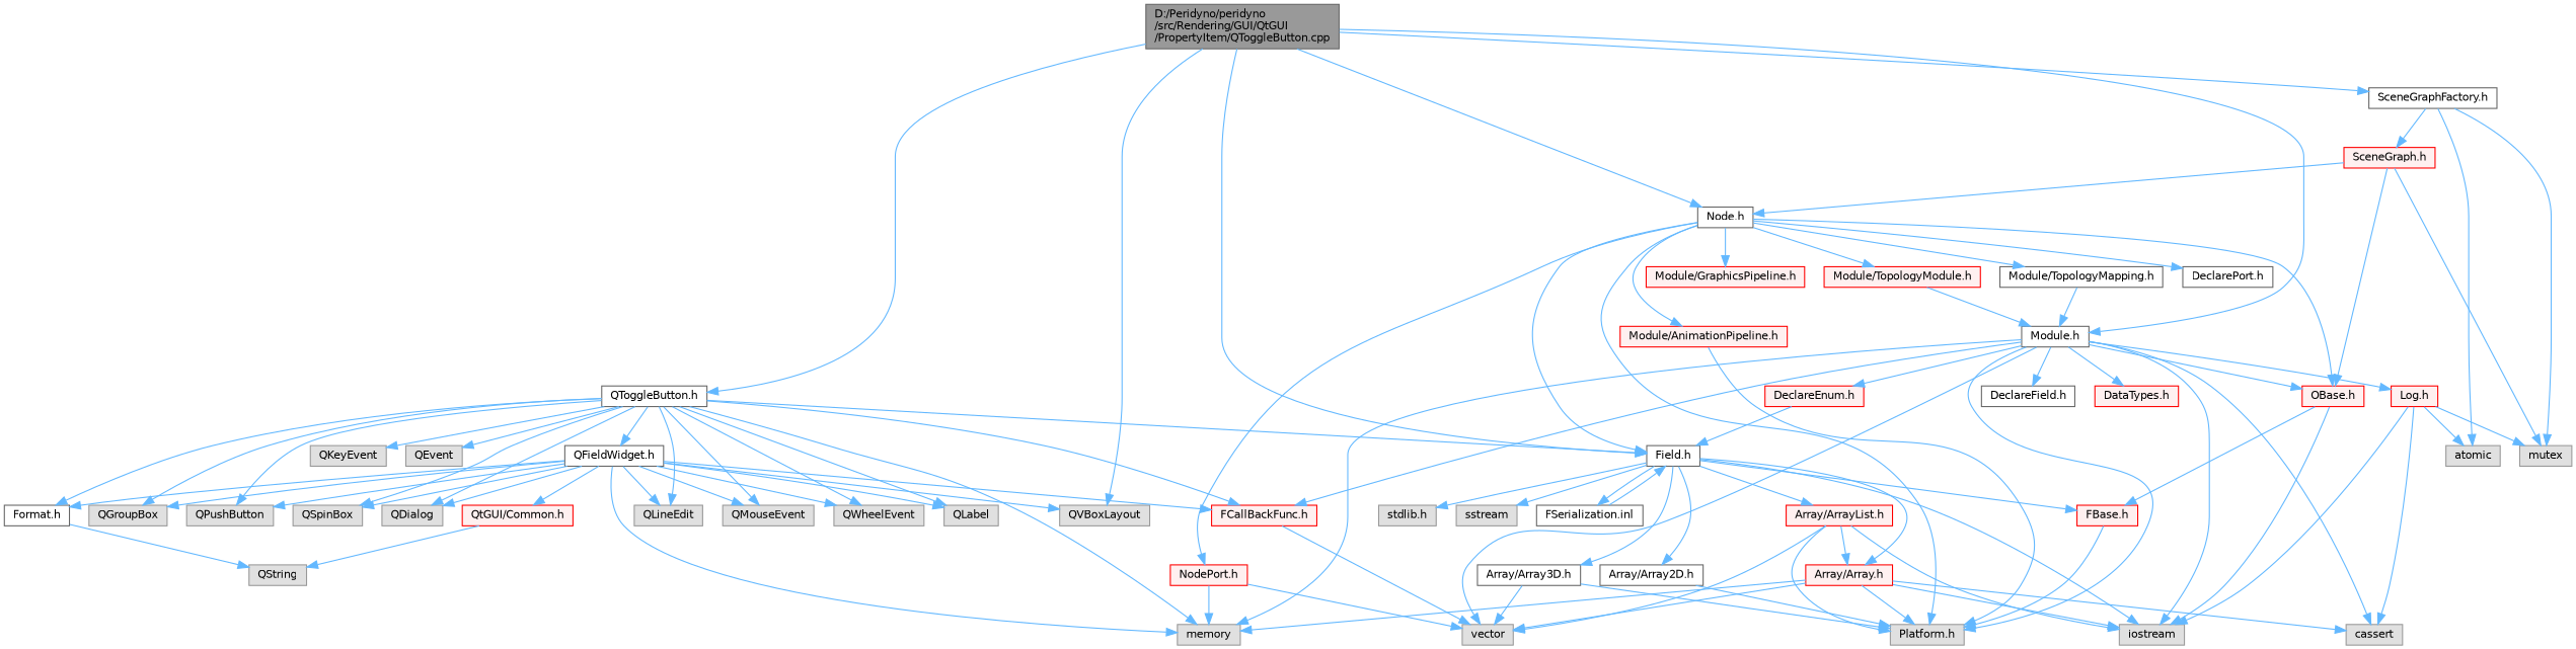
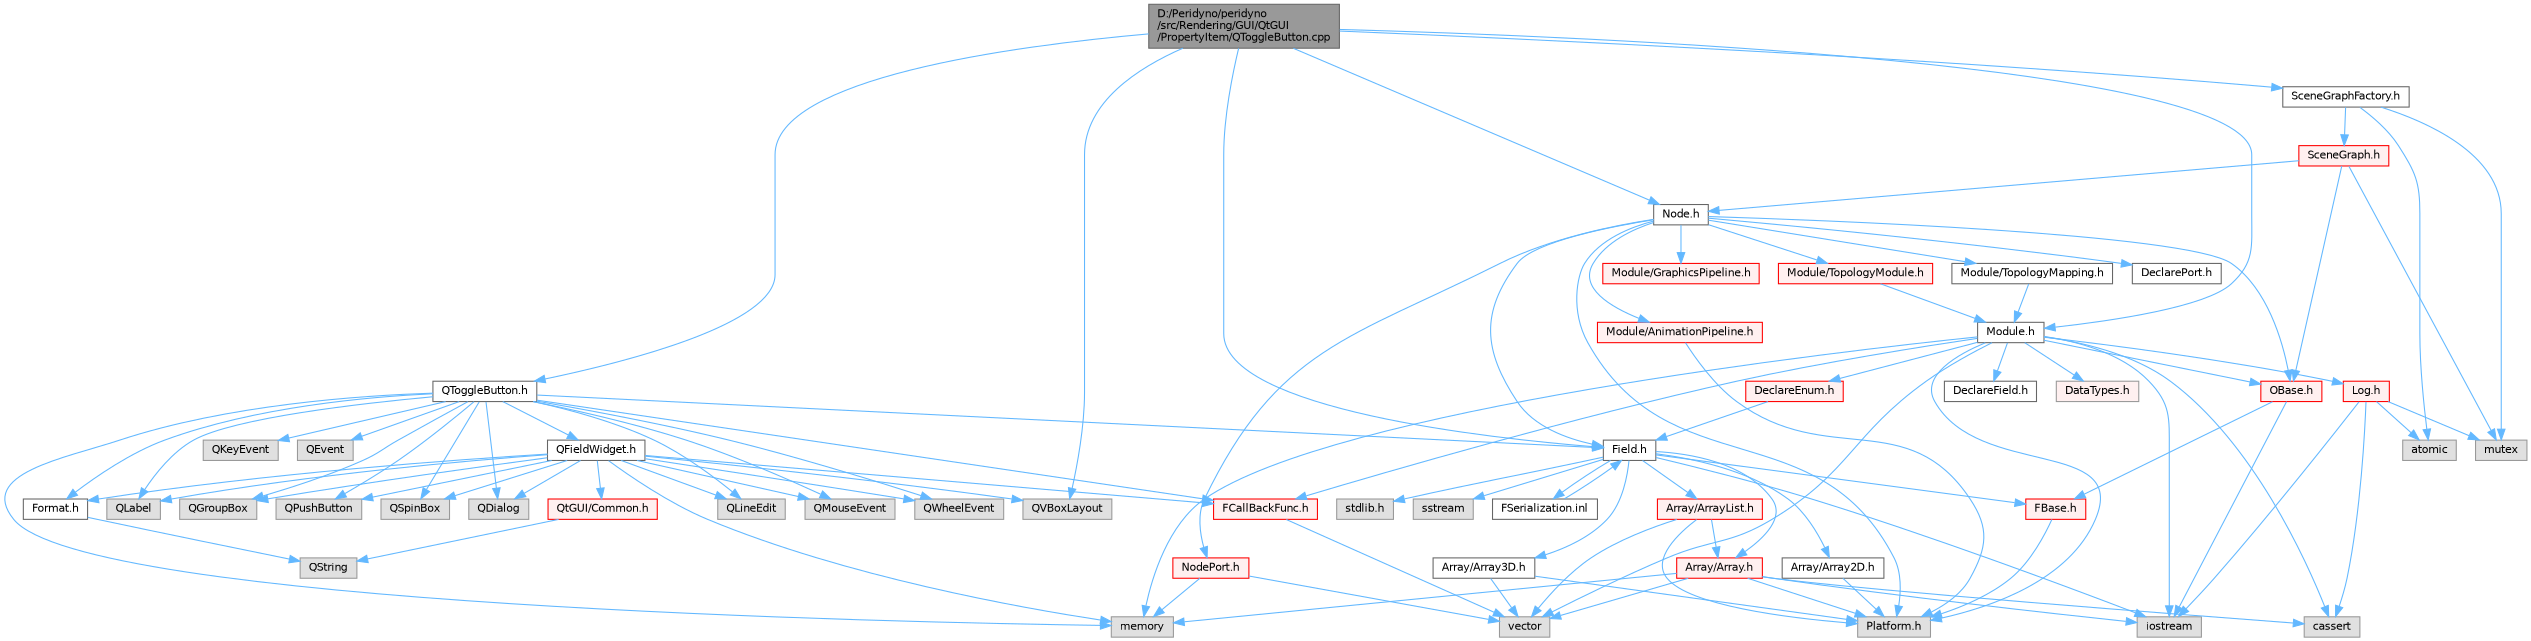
  digraph {
    node [color=grey60 fillcolor="#E0E0E0" fontname=Helvetica fontsize=10 shape=box style=filled]
    edge [color=steelblue1 fontname=Helvetica fontsize=10 labelfontname=Helvetica labelfontsize=10 style=solid]
    n1 [color=gray40 fillcolor=grey60 fontcolor=black height=0.2 label="D:/Peridyno/peridyno\l/src/Rendering/GUI/QtGUI\l/PropertyItem/QToggleButton.cpp" width=0.4]
    n2 [color=grey40 fillcolor=white height=0.2 label="QToggleButton.h" width=0.4]
    n3 [height=0.2 label=QVBoxLayout width=0.4]
    n4 [color=grey40 fillcolor=white height=0.2 label="Field.h" width=0.4]
    n5 [color=grey40 fillcolor=white height=0.2 label="Module.h" width=0.4]
    n6 [color=grey40 fillcolor=white height=0.2 label="Node.h" width=0.4]
    n7 [color=grey40 fillcolor=white height=0.2 label="SceneGraphFactory.h" width=0.4]
    n8 [height=0.2 label=QGroupBox width=0.4]
    n9 [height=0.2 label=QPushButton width=0.4]
    n10 [height=0.2 label=QSpinBox width=0.4]
    n11 [height=0.2 label=QDialog width=0.4]
    n12 [height=0.2 label=QLineEdit width=0.4]
    n13 [height=0.2 label=QMouseEvent width=0.4]
    n14 [height=0.2 label=QWheelEvent width=0.4]
    n15 [height=0.2 label=QLabel width=0.4]
    n16 [color=grey40 fillcolor=white height=0.2 label="QFieldWidget.h" width=0.4]
    n17 [color=grey40 fillcolor=white height=0.2 label="Format.h" width=0.4]
    n18 [color=red fillcolor="#FFF0F0" height=0.2 label="FCallBackFunc.h" width=0.4]
    n19 [height=0.2 label=memory width=0.4]
    n20 [height=0.2 label=QKeyEvent width=0.4]
    n21 [height=0.2 label=QEvent width=0.4]
    n22 [height=0.2 label=iostream width=0.4]
    n23 [height=0.2 label="stdlib.h" width=0.4]
    n24 [height=0.2 label=sstream width=0.4]
    n25 [color=red fillcolor="#FFF0F0" height=0.2 label="FBase.h" width=0.4]
    n26 [color=red fillcolor="#FFF0F0" height=0.2 label="Array/Array.h" width=0.4]
    n27 [color=grey40 fillcolor=white height=0.2 label="Array/Array2D.h" width=0.4]
    n28 [color=grey40 fillcolor=white height=0.2 label="Array/Array3D.h" width=0.4]
    n29 [color=red fillcolor="#FFF0F0" height=0.2 label="Array/ArrayList.h" width=0.4]
    n30 [color=grey40 fillcolor=white height=0.2 label="FSerialization.inl" width=0.4]
    n31 [height=0.2 label=vector width=0.4]
    n32 [height=0.2 label="Platform.h" width=0.4]
    n33 [height=0.2 label=cassert width=0.4]
    n34 [color=red fillcolor="#FFF0F0" height=0.2 label="OBase.h" width=0.4]
    n35 [color=red fillcolor="#FFF0F0" height=0.2 label="Log.h" width=0.4]
-   n36 [color=red fillcolor="#FFF0F0" height=0.2 label="DataTypes.h" width=0.4]
+   n36 [fillcolor="#FFF0F0" height=0.2 label="DataTypes.h" width=0.4]
    n37 [color=red fillcolor="#FFF0F0" height=0.2 label="DeclareEnum.h" width=0.4]
    n38 [color=grey40 fillcolor=white height=0.2 label="DeclareField.h" width=0.4]
    n39 [color=grey40 fillcolor=white height=0.2 label="DeclarePort.h" width=0.4]
    n40 [color=red fillcolor="#FFF0F0" height=0.2 label="NodePort.h" width=0.4]
    n41 [color=red fillcolor="#FFF0F0" height=0.2 label="Module/TopologyModule.h" width=0.4]
    n42 [color=grey40 fillcolor=white height=0.2 label="Module/TopologyMapping.h" width=0.4]
    n43 [color=red fillcolor="#FFF0F0" height=0.2 label="Module/AnimationPipeline.h" width=0.4]
    n44 [color=red fillcolor="#FFF0F0" height=0.2 label="Module/GraphicsPipeline.h" width=0.4]
    n45 [height=0.2 label=mutex width=0.4]
    n46 [height=0.2 label=atomic width=0.4]
    n47 [color=red fillcolor="#FFF0F0" height=0.2 label="SceneGraph.h" width=0.4]
    n48 [color=red fillcolor="#FFF0F0" height=0.2 label="QtGUI/Common.h" width=0.4]
    n49 [height=0.2 label=QString width=0.4]
    n1 -> n2
    n1 -> n3
    n1 -> n4
    n1 -> n5
    n1 -> n6
    n1 -> n7
    n2 -> n4
    n2 -> n8
    n2 -> n9
    n2 -> n10
    n2 -> n11
    n2 -> n12
    n2 -> n13
    n2 -> n14
    n2 -> n15
    n2 -> n16
    n2 -> n17
    n2 -> n18
    n2 -> n19
    n2 -> n20
    n2 -> n21
    n4 -> n22
    n4 -> n23
    n4 -> n24
    n4 -> n25
    n4 -> n26
    n4 -> n27
    n4 -> n28
    n4 -> n29
    n4 -> n30
    n5 -> n18
    n5 -> n19
    n5 -> n22
    n5 -> n31
    n5 -> n32
    n5 -> n33
    n5 -> n34
    n5 -> n35
    n5 -> n36
    n5 -> n37
    n5 -> n38
    n6 -> n4
    n6 -> n32
    n6 -> n34
    n6 -> n39
    n6 -> n40
    n6 -> n41
    n6 -> n42
    n6 -> n43
    n6 -> n44
    n7 -> n45
    n7 -> n46
    n7 -> n47
    n16 -> n3
    n16 -> n8
    n16 -> n9
    n16 -> n10
    n16 -> n11
    n16 -> n12
    n16 -> n13
    n16 -> n14
    n16 -> n15
    n16 -> n17
    n16 -> n18
    n16 -> n19
    n16 -> n48
    n17 -> n49
    n18 -> n31
    n25 -> n32
    n26 -> n19
    n26 -> n22
    n26 -> n31
    n26 -> n32
    n26 -> n33
    n27 -> n32
    n28 -> n31
    n28 -> n32
-   n29 -> n22
    n29 -> n26
    n29 -> n31
    n29 -> n32
    n30 -> n4
    n34 -> n22
    n34 -> n25
    n35 -> n22
    n35 -> n33
    n35 -> n45
    n35 -> n46
    n37 -> n4
    n40 -> n19
    n40 -> n31
    n41 -> n5
    n42 -> n5
    n43 -> n32
    n47 -> n6
    n47 -> n34
    n47 -> n45
    n48 -> n49
  }
